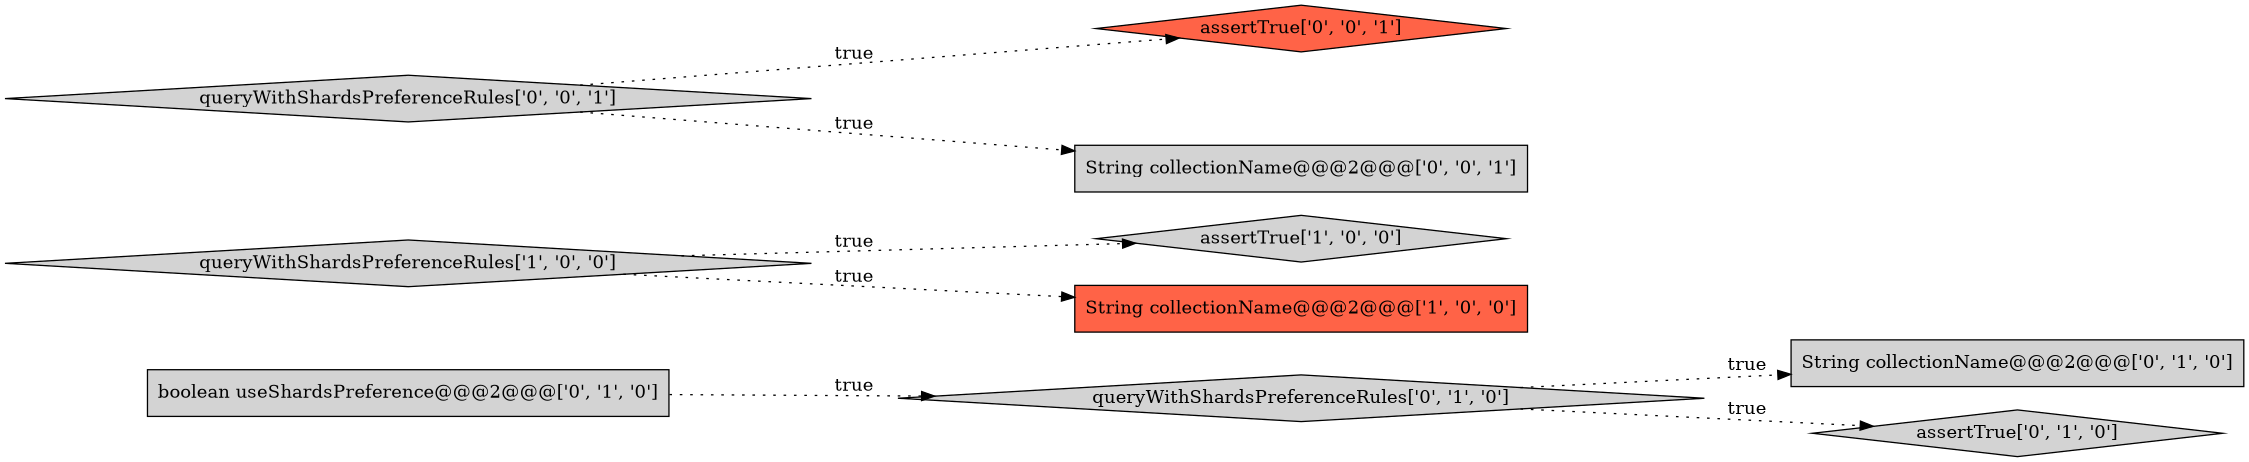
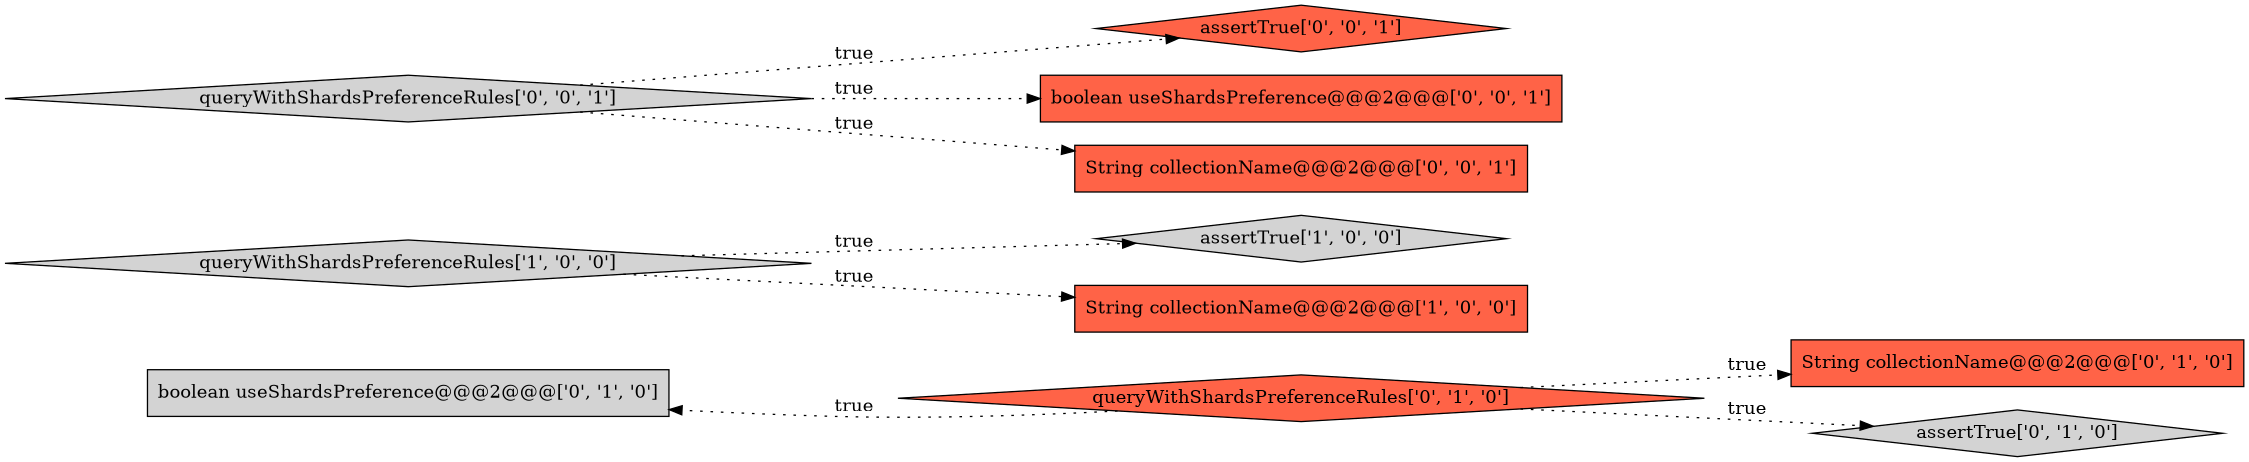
  digraph {
    rankdir=LR
    node [fillcolor=lightgray shape=diamond style=filled]
    edge [style=dotted]
    n1 [label="boolean useShardsPreference@@@2@@@['0', '1', '0']" shape=box]
    n2 [label="assertTrue['1', '0', '0']"]
-   n3 [label="queryWithShardsPreferenceRules['0', '1', '0']"]
-   n4 [label="String collectionName@@@2@@@['0', '1', '0']" shape=box]
+   n3 [fillcolor=tomato label="queryWithShardsPreferenceRules['0', '1', '0']"]
+   n4 [fillcolor=tomato label="String collectionName@@@2@@@['0', '1', '0']" shape=box]
    n5 [label="assertTrue['0', '1', '0']"]
    n6 [fillcolor=tomato label="assertTrue['0', '0', '1']"]
+   n7 [fillcolor=tomato label="boolean useShardsPreference@@@2@@@['0', '0', '1']" shape=box]
    n8 [label="queryWithShardsPreferenceRules['1', '0', '0']"]
    n9 [fillcolor=tomato label="String collectionName@@@2@@@['1', '0', '0']" shape=box]
-   n10 [label="String collectionName@@@2@@@['0', '0', '1']" shape=box]
+   n10 [fillcolor=tomato label="String collectionName@@@2@@@['0', '0', '1']" shape=box]
    n11 [label="queryWithShardsPreferenceRules['0', '0', '1']"]
-   n1 -> n3 [label=true]
+   n3 -> n1 [label=true]
    n3 -> n4 [label=true]
    n3 -> n5 [label=true]
    n8 -> n2 [label=true]
    n8 -> n9 [label=true]
    n11 -> n6 [label=true]
+   n11 -> n7 [label=true]
    n11 -> n10 [label=true]
  }
